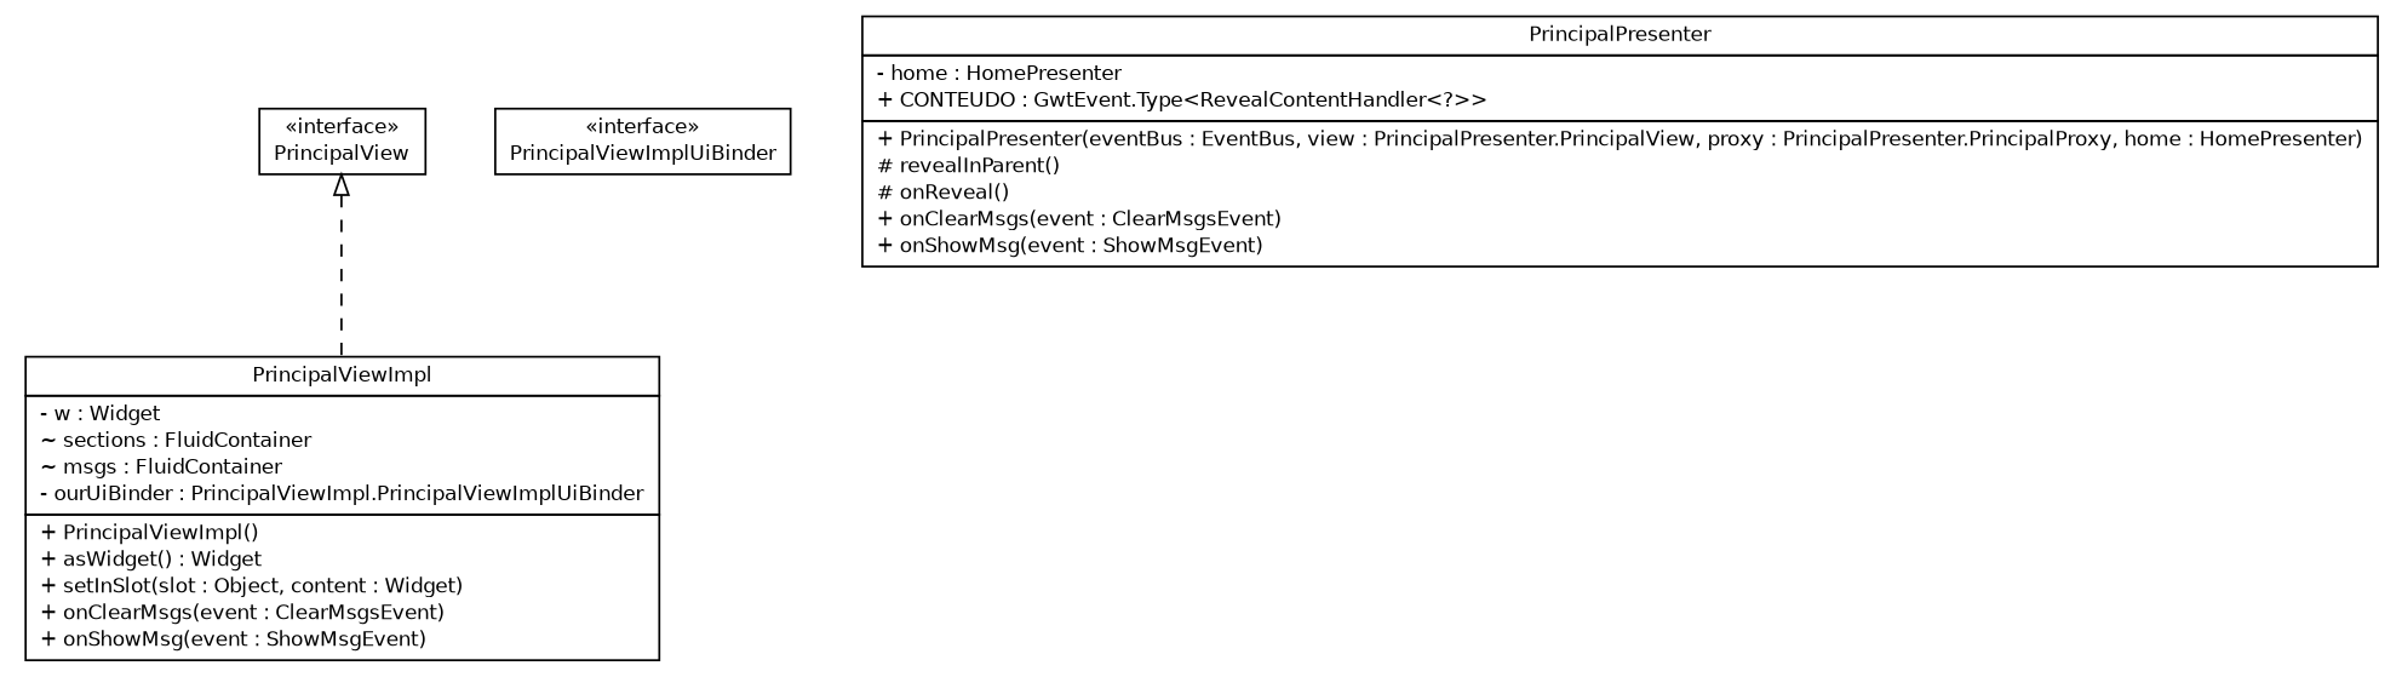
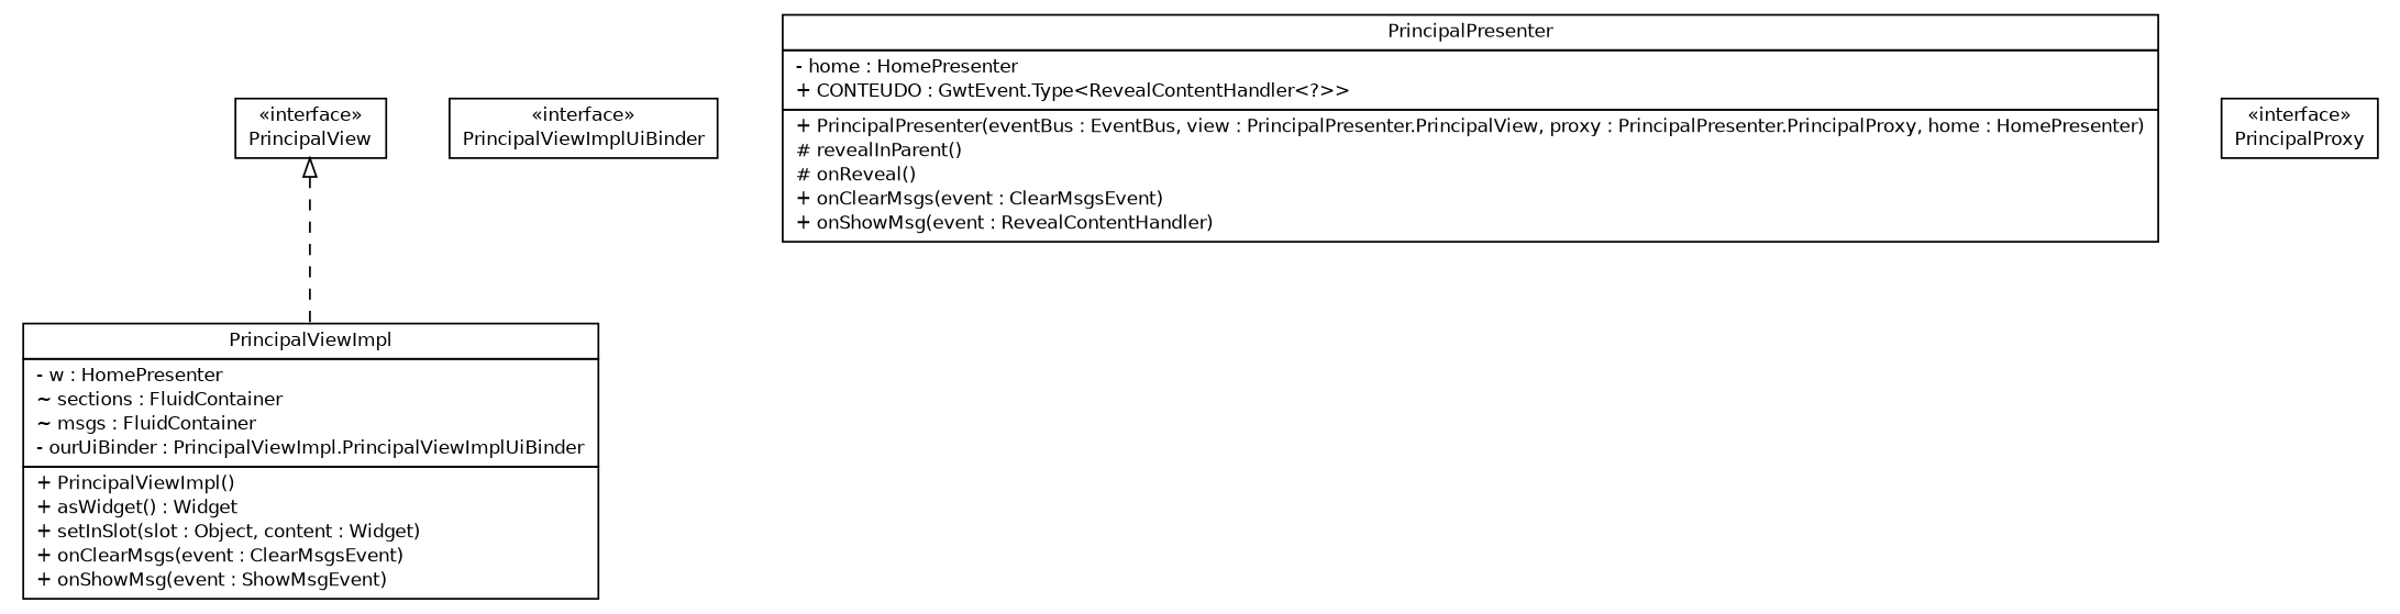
  digraph {
    nodesep=0.25
    ranksep=0.5
    node [fontcolor=black fontname=Helvetica fontsize=10.0 shape=plaintext]
-   n1 [label=<<table title="br.net.meditec.client.telas.principal.PrincipalViewImpl" border="0" cellborder="1" cellspacing="0" cellpadding="2" port="p" href="./PrincipalViewImpl.html"> 		<tr><td><table border="0" cellspacing="0" cellpadding="1"> <tr><td align="center" balign="center"> PrincipalViewImpl </td></tr> 		</table></td></tr> 		<tr><td><table border="0" cellspacing="0" cellpadding="1"> <tr><td align="left" balign="left"> - w : Widget </td></tr> <tr><td align="left" balign="left"> ~ sections : FluidContainer </td></tr> <tr><td align="left" balign="left"> ~ msgs : FluidContainer </td></tr> <tr><td align="left" balign="left"> - ourUiBinder : PrincipalViewImpl.PrincipalViewImplUiBinder </td></tr> 		</table></td></tr> 		<tr><td><table border="0" cellspacing="0" cellpadding="1"> <tr><td align="left" balign="left"> + PrincipalViewImpl() </td></tr> <tr><td align="left" balign="left"> + asWidget() : Widget </td></tr> <tr><td align="left" balign="left"> + setInSlot(slot : Object, content : Widget) </td></tr> <tr><td align="left" balign="left"> + onClearMsgs(event : ClearMsgsEvent) </td></tr> <tr><td align="left" balign="left"> + onShowMsg(event : ShowMsgEvent) </td></tr> 		</table></td></tr> 		</table>>]
+   n1 [label=<<table title="br.net.meditec.client.telas.principal.PrincipalViewImpl" border="0" cellborder="1" cellspacing="0" cellpadding="2" port="p" href="./PrincipalViewImpl.html"> 		<tr><td><table border="0" cellspacing="0" cellpadding="1"> <tr><td align="center" balign="center"> PrincipalViewImpl </td></tr> 		</table></td></tr> 		<tr><td><table border="0" cellspacing="0" cellpadding="1"> <tr><td align="left" balign="left"> - w : HomePresenter </td></tr> <tr><td align="left" balign="left"> ~ sections : FluidContainer </td></tr> <tr><td align="left" balign="left"> ~ msgs : FluidContainer </td></tr> <tr><td align="left" balign="left"> - ourUiBinder : PrincipalViewImpl.PrincipalViewImplUiBinder </td></tr> 		</table></td></tr> 		<tr><td><table border="0" cellspacing="0" cellpadding="1"> <tr><td align="left" balign="left"> + PrincipalViewImpl() </td></tr> <tr><td align="left" balign="left"> + asWidget() : Widget </td></tr> <tr><td align="left" balign="left"> + setInSlot(slot : Object, content : Widget) </td></tr> <tr><td align="left" balign="left"> + onClearMsgs(event : ClearMsgsEvent) </td></tr> <tr><td align="left" balign="left"> + onShowMsg(event : ShowMsgEvent) </td></tr> 		</table></td></tr> 		</table>>]
    n2 [label=<<table title="br.net.meditec.client.telas.principal.PrincipalViewImpl.PrincipalViewImplUiBinder" border="0" cellborder="1" cellspacing="0" cellpadding="2" port="p" href="./PrincipalViewImpl.PrincipalViewImplUiBinder.html"> 		<tr><td><table border="0" cellspacing="0" cellpadding="1"> <tr><td align="center" balign="center"> &#171;interface&#187; </td></tr> <tr><td align="center" balign="center"> PrincipalViewImplUiBinder </td></tr> 		</table></td></tr> 		</table>>]
-   n3 [label=<<table title="br.net.meditec.client.telas.principal.PrincipalPresenter" border="0" cellborder="1" cellspacing="0" cellpadding="2" port="p" href="./PrincipalPresenter.html"> 		<tr><td><table border="0" cellspacing="0" cellpadding="1"> <tr><td align="center" balign="center"> PrincipalPresenter </td></tr> 		</table></td></tr> 		<tr><td><table border="0" cellspacing="0" cellpadding="1"> <tr><td align="left" balign="left"> - home : HomePresenter </td></tr> <tr><td align="left" balign="left"> + CONTEUDO : GwtEvent.Type&lt;RevealContentHandler&lt;?&gt;&gt; </td></tr> 		</table></td></tr> 		<tr><td><table border="0" cellspacing="0" cellpadding="1"> <tr><td align="left" balign="left"> + PrincipalPresenter(eventBus : EventBus, view : PrincipalPresenter.PrincipalView, proxy : PrincipalPresenter.PrincipalProxy, home : HomePresenter) </td></tr> <tr><td align="left" balign="left"> # revealInParent() </td></tr> <tr><td align="left" balign="left"> # onReveal() </td></tr> <tr><td align="left" balign="left"> + onClearMsgs(event : ClearMsgsEvent) </td></tr> <tr><td align="left" balign="left"> + onShowMsg(event : ShowMsgEvent) </td></tr> 		</table></td></tr> 		</table>>]
+   n3 [label=<<table title="br.net.meditec.client.telas.principal.PrincipalPresenter" border="0" cellborder="1" cellspacing="0" cellpadding="2" port="p" href="./PrincipalPresenter.html"> 		<tr><td><table border="0" cellspacing="0" cellpadding="1"> <tr><td align="center" balign="center"> PrincipalPresenter </td></tr> 		</table></td></tr> 		<tr><td><table border="0" cellspacing="0" cellpadding="1"> <tr><td align="left" balign="left"> - home : HomePresenter </td></tr> <tr><td align="left" balign="left"> + CONTEUDO : GwtEvent.Type&lt;RevealContentHandler&lt;?&gt;&gt; </td></tr> 		</table></td></tr> 		<tr><td><table border="0" cellspacing="0" cellpadding="1"> <tr><td align="left" balign="left"> + PrincipalPresenter(eventBus : EventBus, view : PrincipalPresenter.PrincipalView, proxy : PrincipalPresenter.PrincipalProxy, home : HomePresenter) </td></tr> <tr><td align="left" balign="left"> # revealInParent() </td></tr> <tr><td align="left" balign="left"> # onReveal() </td></tr> <tr><td align="left" balign="left"> + onClearMsgs(event : ClearMsgsEvent) </td></tr> <tr><td align="left" balign="left"> + onShowMsg(event : RevealContentHandler) </td></tr> 		</table></td></tr> 		</table>>]
+   n4 [label=<<table title="br.net.meditec.client.telas.principal.PrincipalPresenter.PrincipalProxy" border="0" cellborder="1" cellspacing="0" cellpadding="2" port="p" href="./PrincipalPresenter.PrincipalProxy.html"> 		<tr><td><table border="0" cellspacing="0" cellpadding="1"> <tr><td align="center" balign="center"> &#171;interface&#187; </td></tr> <tr><td align="center" balign="center"> PrincipalProxy </td></tr> 		</table></td></tr> 		</table>>]
    n5 [label=<<table title="br.net.meditec.client.telas.principal.PrincipalPresenter.PrincipalView" border="0" cellborder="1" cellspacing="0" cellpadding="2" port="p" href="./PrincipalPresenter.PrincipalView.html"> 		<tr><td><table border="0" cellspacing="0" cellpadding="1"> <tr><td align="center" balign="center"> &#171;interface&#187; </td></tr> <tr><td align="center" balign="center"> PrincipalView </td></tr> 		</table></td></tr> 		</table>>]
    n5 -> n1 [arrowtail=empty dir=back fontname=Helvetica fontsize=10 headport=p labelfontname=Helvetica labelfontsize=10 style=dashed tailport=p]
  }
